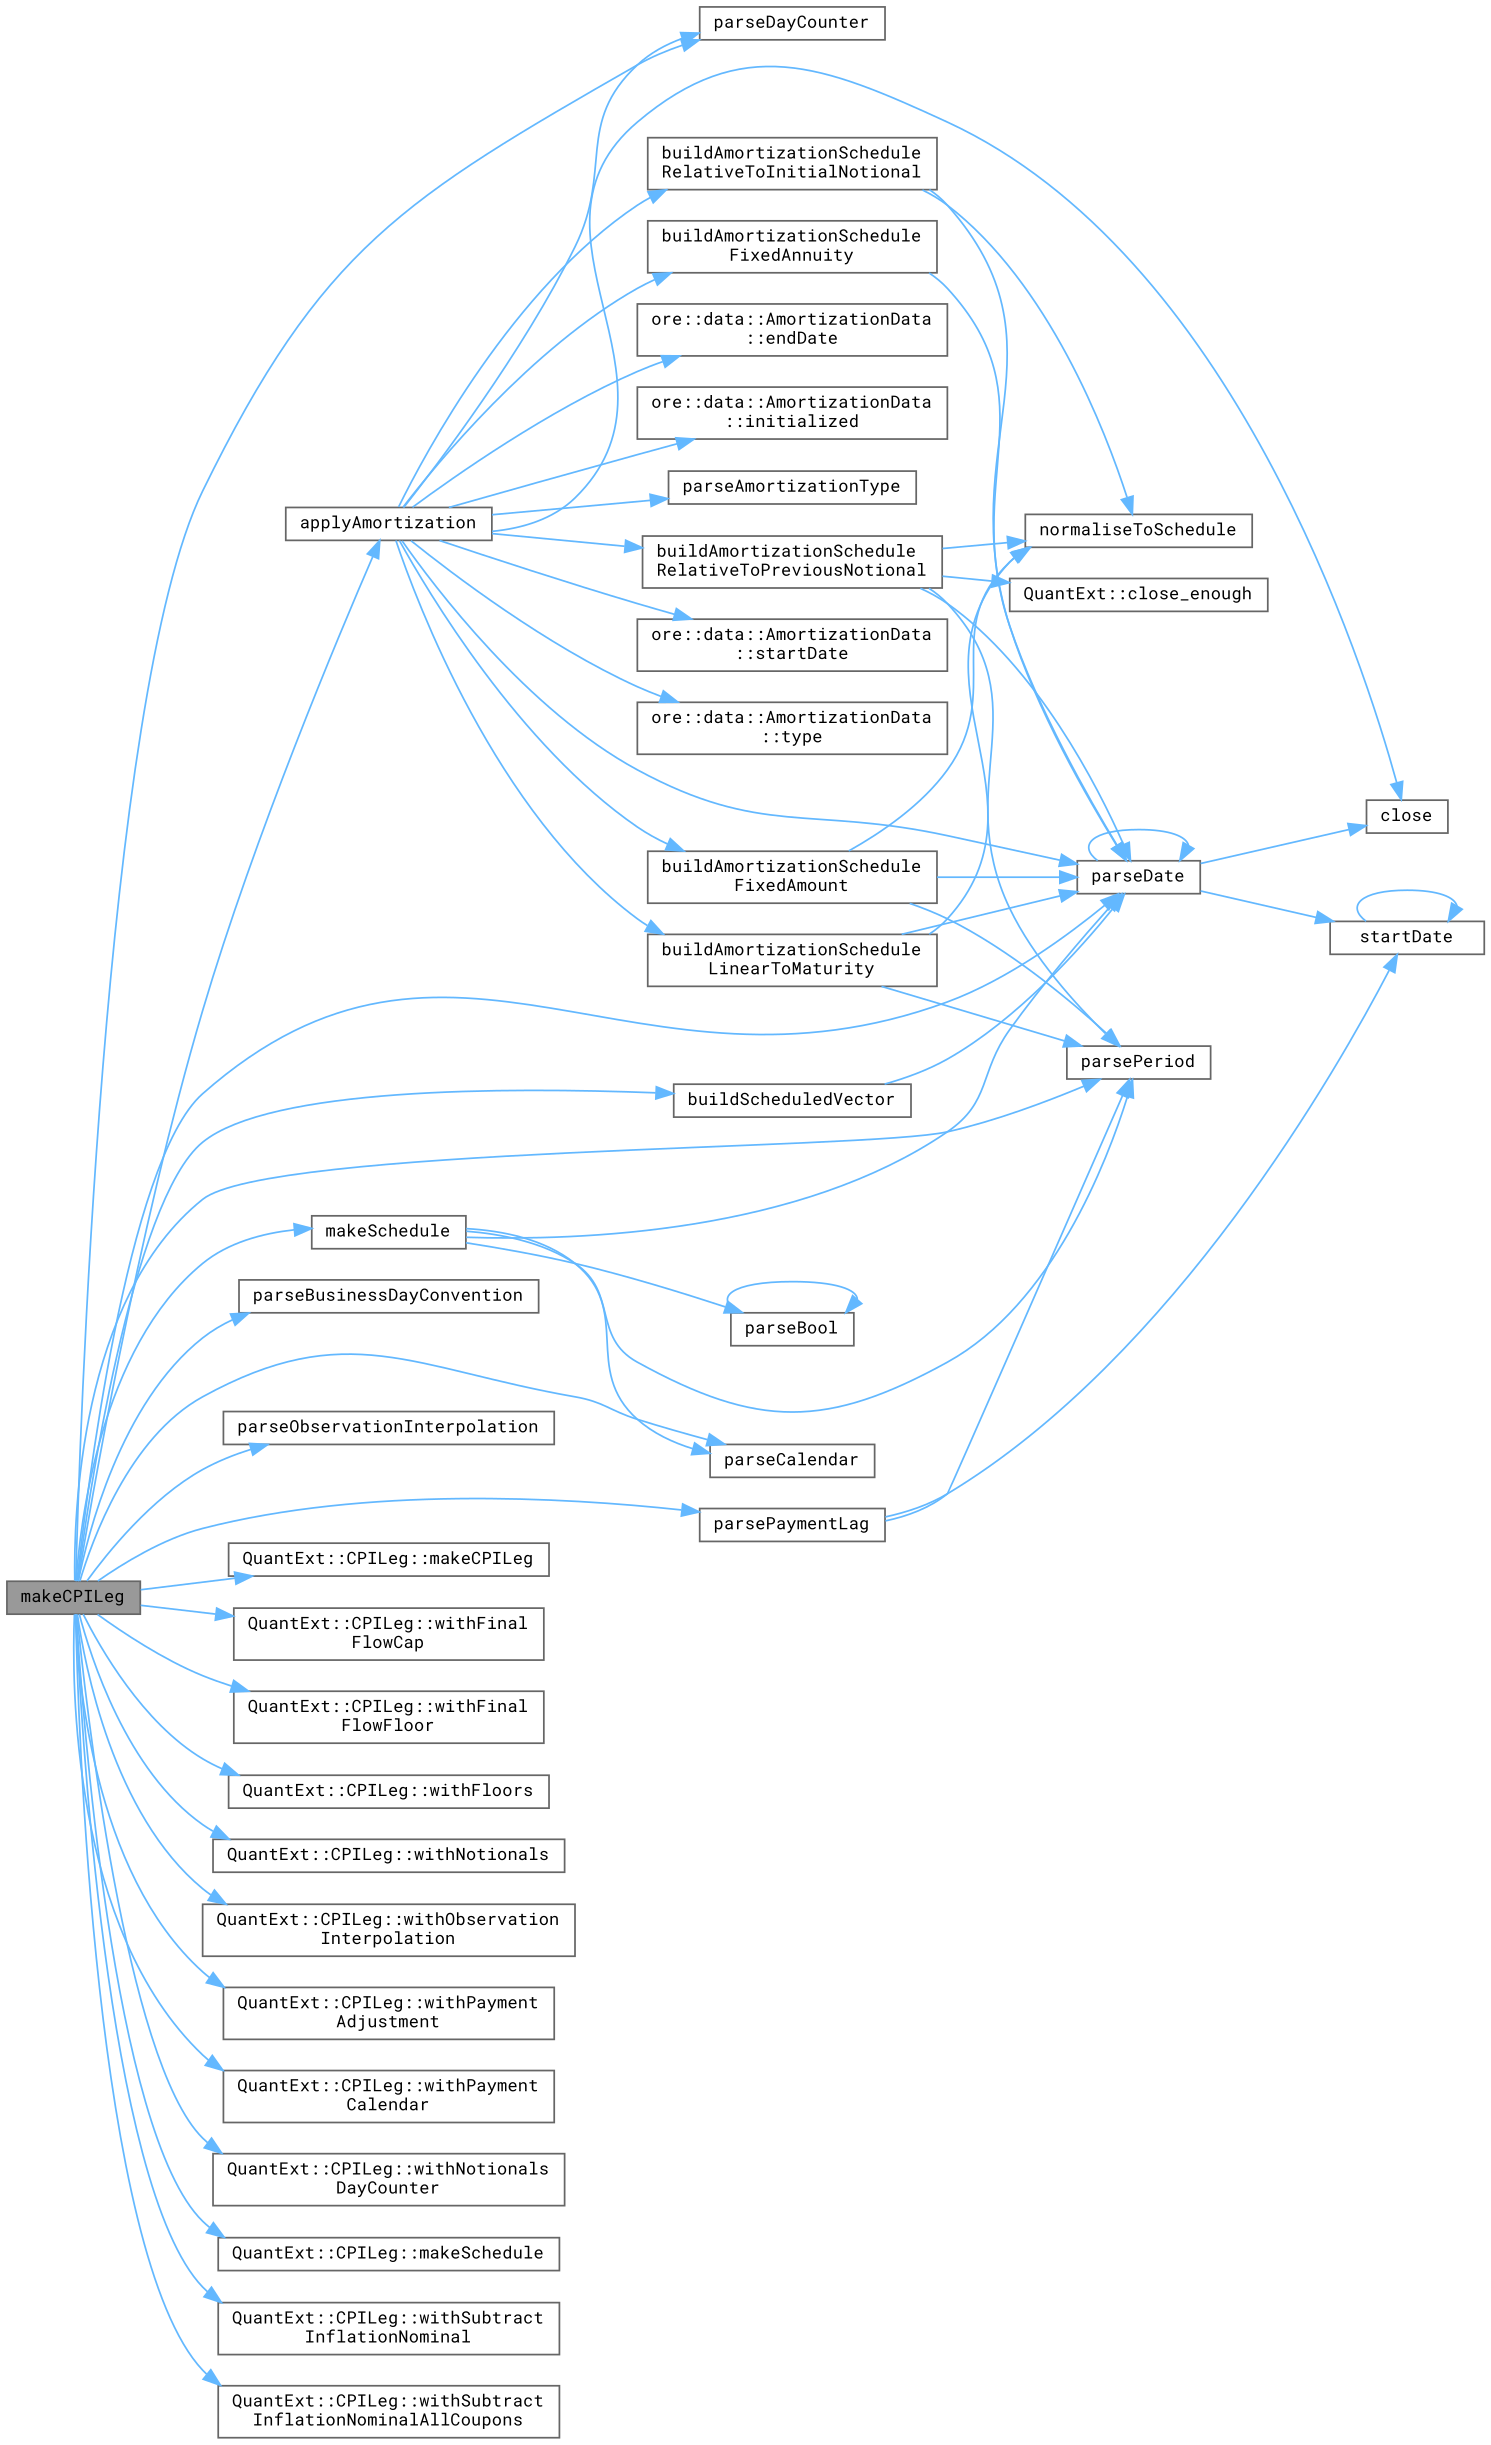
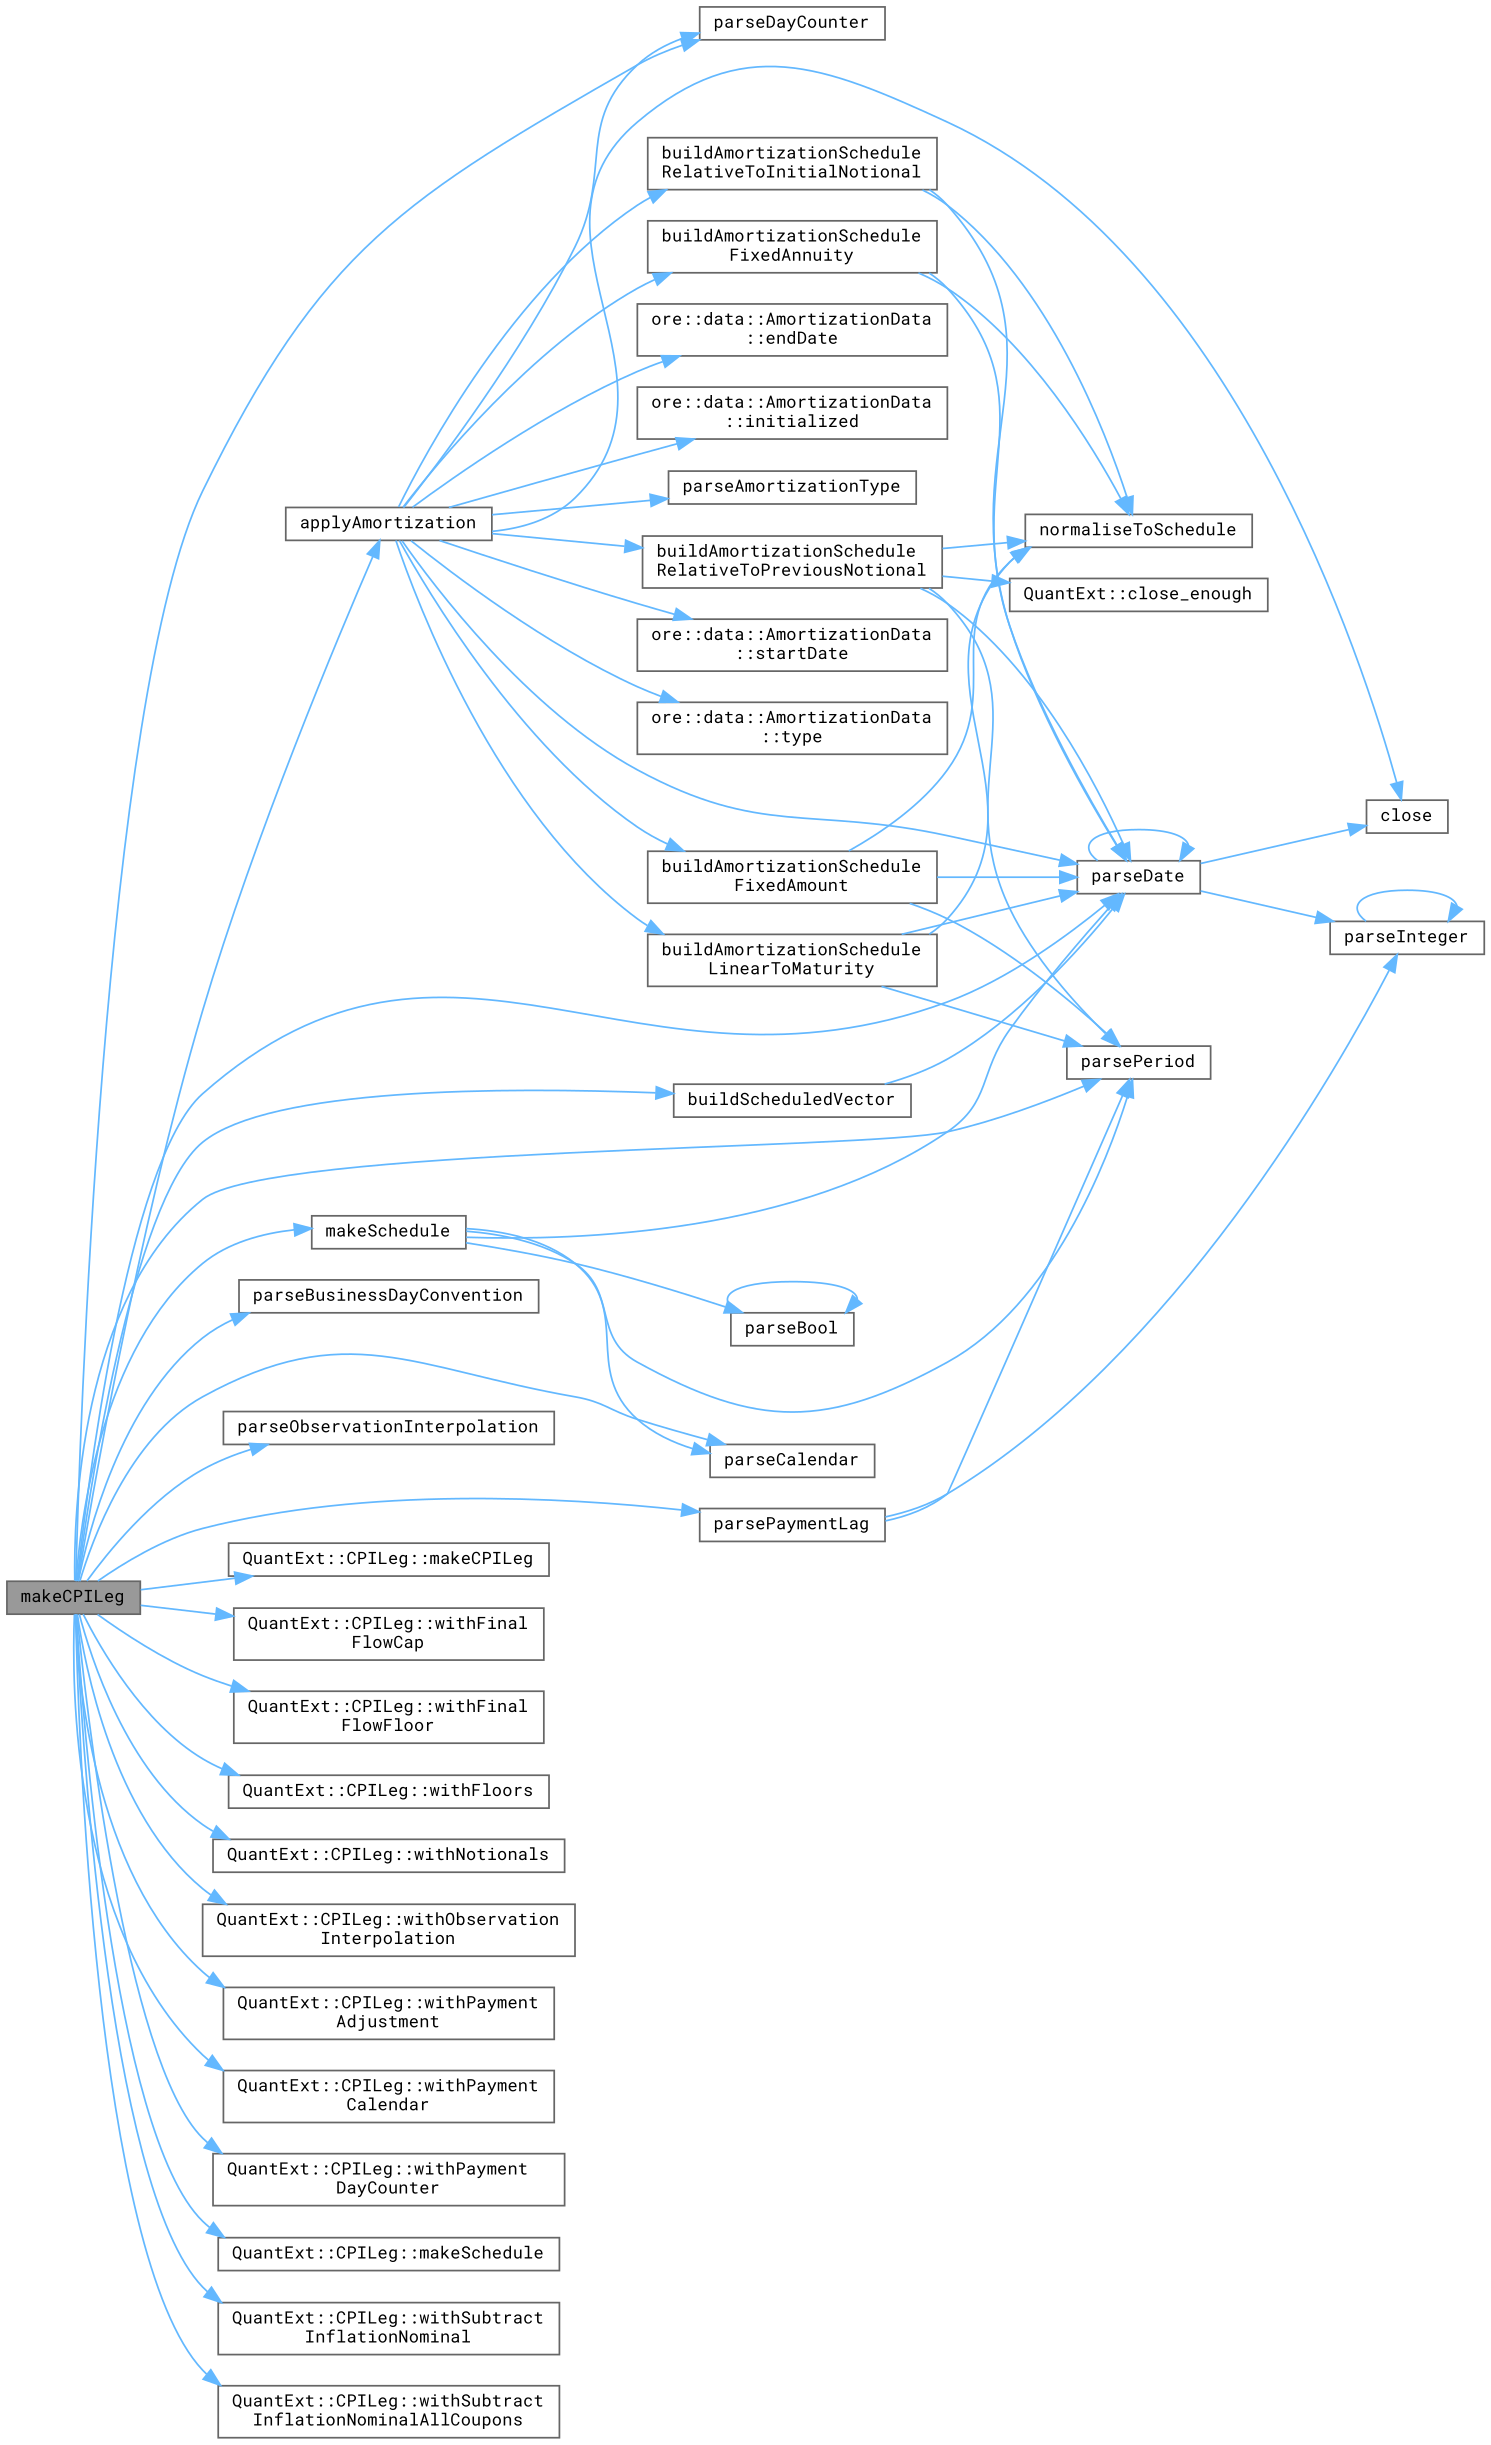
  digraph {
    fontname="Roboto Mono"
    rankdir=LR
    node [color=grey40 fillcolor=white fontname="Roboto Mono" fontsize=10 shape=box style=filled]
    edge [color=steelblue1 fontname="Roboto Mono" fontsize=10 labelfontname=Helvetica labelfontsize=10 style=solid]
    n1 [color=gray40 fillcolor=grey60 fontcolor=black height=0.2 label=makeCPILeg width=0.4]
    n2 [height=0.2 label=applyAmortization width=0.4]
    n3 [height=0.2 label=parseDate width=0.4]
    n4 [height=0.2 label=parsePeriod width=0.4]
    n5 [height=0.2 label=parseDayCounter width=0.4]
    n6 [height=0.2 label=buildScheduledVector width=0.4]
    n7 [height=0.2 label=makeSchedule width=0.4]
    n8 [height=0.2 label=parseBusinessDayConvention width=0.4]
    n9 [height=0.2 label=parseCalendar width=0.4]
    n10 [height=0.2 label=parseObservationInterpolation width=0.4]
    n11 [height=0.2 label=parsePaymentLag width=0.4]
    n12 [height=0.2 label="QuantExt::CPILeg::makeCPILeg" width=0.4]
    n13 [height=0.2 label="QuantExt::CPILeg::withFinal\lFlowCap" width=0.4]
    n14 [height=0.2 label="QuantExt::CPILeg::withFinal\lFlowFloor" width=0.4]
    n15 [height=0.2 label="QuantExt::CPILeg::withFloors" width=0.4]
    n16 [height=0.2 label="QuantExt::CPILeg::withNotionals" width=0.4]
    n17 [height=0.2 label="QuantExt::CPILeg::withObservation\lInterpolation" width=0.4]
    n18 [height=0.2 label="QuantExt::CPILeg::withPayment\lAdjustment" width=0.4]
    n19 [height=0.2 label="QuantExt::CPILeg::withPayment\lCalendar" width=0.4]
-   n20 [height=0.2 label="QuantExt::CPILeg::withNotionals\lDayCounter" width=0.4]
+   n20 [height=0.2 label="QuantExt::CPILeg::withPayment\lDayCounter" width=0.4]
    n21 [height=0.2 label="QuantExt::CPILeg::makeSchedule" width=0.4]
    n22 [height=0.2 label="QuantExt::CPILeg::withSubtract\lInflationNominal" width=0.4]
    n23 [height=0.2 label="QuantExt::CPILeg::withSubtract\lInflationNominalAllCoupons" width=0.4]
    n24 [height=0.2 label="buildAmortizationSchedule\lFixedAmount" width=0.4]
    n25 [height=0.2 label=close width=0.4]
    n26 [height=0.2 label="buildAmortizationSchedule\lFixedAnnuity" width=0.4]
    n27 [height=0.2 label="buildAmortizationSchedule\lLinearToMaturity" width=0.4]
    n28 [height=0.2 label="buildAmortizationSchedule\lRelativeToInitialNotional" width=0.4]
    n29 [height=0.2 label="buildAmortizationSchedule\lRelativeToPreviousNotional" width=0.4]
    n30 [height=0.2 label="ore::data::AmortizationData\l::endDate" width=0.4]
    n31 [height=0.2 label="ore::data::AmortizationData\l::initialized" width=0.4]
    n32 [height=0.2 label=parseAmortizationType width=0.4]
    n33 [height=0.2 label="ore::data::AmortizationData\l::startDate" width=0.4]
    n34 [height=0.2 label="ore::data::AmortizationData\l::type" width=0.4]
-   n35 [height=0.2 label=startDate width=0.4]
+   n35 [height=0.2 label=parseInteger width=0.4]
    n36 [height=0.2 label=parseBool width=0.4]
    n37 [height=0.2 label=normaliseToSchedule width=0.4]
    n38 [height=0.2 label="QuantExt::close_enough" width=0.4]
    n1 -> n2
    n1 -> n3
    n1 -> n4
    n1 -> n5
    n1 -> n6
    n1 -> n7
    n1 -> n8
    n1 -> n9
    n1 -> n10
    n1 -> n11
    n1 -> n12
    n1 -> n13
    n1 -> n14
    n1 -> n15
    n1 -> n16
    n1 -> n17
    n1 -> n18
    n1 -> n19
    n1 -> n20
    n1 -> n21
    n1 -> n22
    n1 -> n23
    n2 -> n3
    n2 -> n5
    n2 -> n24
    n2 -> n25
    n2 -> n26
    n2 -> n27
    n2 -> n28
    n2 -> n29
    n2 -> n30
    n2 -> n31
    n2 -> n32
    n2 -> n33
    n2 -> n34
    n3 -> n3
    n3 -> n25
    n3 -> n35
    n6 -> n3
    n7 -> n3
    n7 -> n4
    n7 -> n9
    n7 -> n36
    n11 -> n4
    n11 -> n35
    n24 -> n3
    n24 -> n4
    n24 -> n37
    n26 -> n3
+   n26 -> n37
    n27 -> n3
    n27 -> n4
    n27 -> n37
    n28 -> n3
    n28 -> n37
    n29 -> n3
    n29 -> n4
    n29 -> n37
    n29 -> n38
    n35 -> n35
    n36 -> n36
  }
